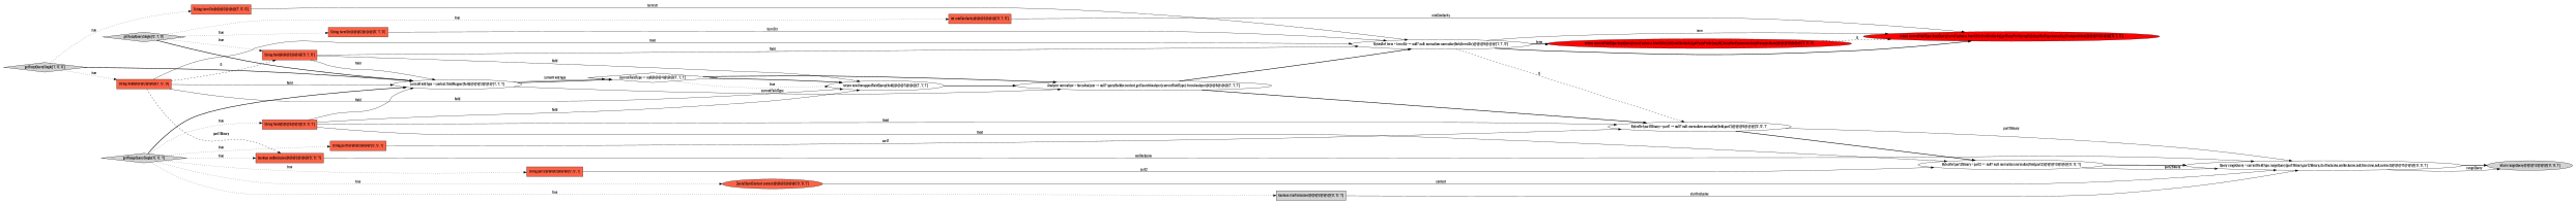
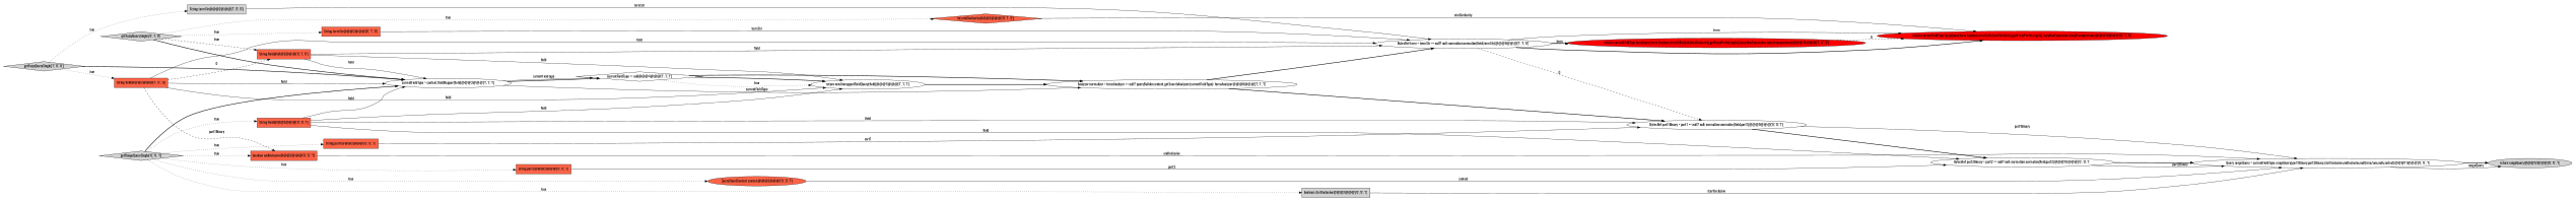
  digraph {
    fontname=Oswald
    rankdir=LR
    node [fillcolor=tomato fontname=Oswald shape=ellipse style=filled]
    edge [fontname=Oswald style=solid]
    n1 [label="String part1@@@2@@@['0', '0', '1']" shape=box]
    n2 [fillcolor=white label="BytesRef part1Binary = part1 == null? null: normalizer.normalize(field,part1)@@@9@@@['0', '0', '1']"]
    n3 [fillcolor=white label="Query rangeQuery = currentFieldType.rangeQuery(part1Binary,part2Binary,startInclusive,endInclusive,null,timeZone,null,context)@@@11@@@['0', '0', '1']"]
    n4 [fillcolor=white label="BytesRef part2Binary = part2 == null? null: normalizer.normalize(field,part2)@@@10@@@['0', '0', '1']"]
    n5 [fillcolor=white label="return newUnmappedFieldQuery(field)@@@5@@@['1', '1', '1']"]
    n6 [fillcolor=white label="Analyzer normalizer = forceAnalyzer == null? queryBuilder.context.getSearchAnalyzer(currentFieldType): forceAnalyzer@@@8@@@['1', '1', '1']"]
    n7 [fillcolor=white label="BytesRef term = termStr == null? null: normalizer.normalize(field,termStr)@@@9@@@['1', '1', '0']"]
    n8 [fillcolor=red label="return currentFieldType.fuzzyQuery(term,Fuzziness.fromEdits((int)minSimilarity),getFuzzyPrefixLength(),fuzzyMaxExpansions,fuzzyTranspositions)@@@10@@@['1', '0', '0']"]
    n9 [fillcolor=red label="return currentFieldType.fuzzyQuery(term,Fuzziness.fromEdits(minSimilarity),getFuzzyPrefixLength(),fuzzyMaxExpansions,fuzzyTranspositions)@@@10@@@['0', '1', '0']"]
    n10 [fillcolor=lightgray label="return rangeQuery@@@12@@@['0', '0', '1']"]
    n11 [fillcolor=white label="currentFieldType == null@@@4@@@['1', '1', '1']" shape=diamond]
    n12 [label="QueryShardContext context@@@2@@@['0', '0', '1']"]
-   n13 [label="int minSimilarity@@@2@@@['0', '1', '0']" shape=box]
-   n14 [label="String termStr@@@2@@@['1', '0', '0']" shape=box]
+   n13 [label="int minSimilarity@@@2@@@['0', '1', '0']" shape=diamond]
+   n14 [fillcolor=lightgray label="String termStr@@@2@@@['1', '0', '0']" shape=box]
    n15 [fillcolor=lightgray label="getFuzzyQuerySingle['0', '1', '0']" shape=diamond]
    n16 [label="String termStr@@@2@@@['0', '1', '0']" shape=box]
    n17 [label="String field@@@2@@@['0', '1', '0']" shape=box]
    n18 [fillcolor=white label="currentFieldType = context.fieldMapper(field)@@@3@@@['1', '1', '1']"]
    n19 [label="String part2@@@2@@@['0', '0', '1']" shape=box]
    n20 [label="boolean endInclusive@@@2@@@['0', '0', '1']" shape=box]
    n21 [fillcolor=lightgray label="getFuzzyQuerySingle['1', '0', '0']" shape=diamond]
    n22 [label="String field@@@2@@@['1', '0', '0']" shape=box]
    n23 [fillcolor=lightgray label="getRangeQuerySingle['0', '0', '1']" shape=diamond]
    n24 [label="String field@@@2@@@['0', '0', '1']" shape=box]
    n25 [fillcolor=lightgray label="boolean startInclusive@@@2@@@['0', '0', '1']" shape=box]
    n1 -> n2 [label=part1]
    n2 -> n3 [label=part1Binary]
    n2 -> n4 [style=bold]
    n3 -> n10 [style=bold]
    n3 -> n10 [label=rangeQuery]
    n4 -> n3 [label=part2Binary]
    n4 -> n3 [style=bold]
    n5 -> n6 [style=bold]
    n6 -> n2 [style=bold]
    n6 -> n7 [style=bold]
    n7 -> n2 [label=0 style=dashed]
    n7 -> n8 [style=bold]
    n7 -> n8 [label=term]
    n7 -> n9 [style=bold]
    n7 -> n9 [label=term]
    n8 -> n9 [label=0 style=dashed]
    n11 -> n5 [style=bold]
    n11 -> n5 [label=true style=dotted]
    n11 -> n6 [style=bold]
    n12 -> n3 [label=context]
    n13 -> n9 [label=minSimilarity]
    n14 -> n7 [label=termStr]
    n15 -> n13 [label=true style=dotted]
    n15 -> n16 [label=true style=dotted]
-   n15 -> n17 [label=true style=dotted]
+   n15 -> n17 [label=true style=dashed]
    n15 -> n18 [style=bold]
    n16 -> n7 [label=termStr]
    n17 -> n5 [label=field]
    n17 -> n7 [label=field]
    n17 -> n18 [label=field]
    n18 -> n6 [label=currentFieldType]
    n18 -> n11 [label=currentFieldType]
    n18 -> n11 [style=bold]
    n19 -> n4 [label=part2]
    n20 -> n3 [label=endInclusive]
    n21 -> n14 [label=true style=dotted]
    n21 -> n18 [style=bold]
    n21 -> n22 [label=true style=dotted]
    n22 -> n5 [label=field]
    n22 -> n7 [label=field]
    n22 -> n17 [label=0 style=dashed]
    n22 -> n18 [label=field]
    n22 -> n20 [label=part1Binary style=dashed]
    n23 -> n1 [label=true style=dotted]
    n23 -> n12 [label=true style=dotted]
    n23 -> n18 [style=bold]
    n23 -> n19 [label=true style=dotted]
    n23 -> n20 [label=true style=dotted]
    n23 -> n24 [label=true style=dotted]
    n23 -> n25 [label=true style=dotted]
    n24 -> n2 [label=field]
    n24 -> n4 [label=field]
    n24 -> n5 [label=field]
    n24 -> n18 [label=field]
    n25 -> n3 [label=startInclusive]
  }
